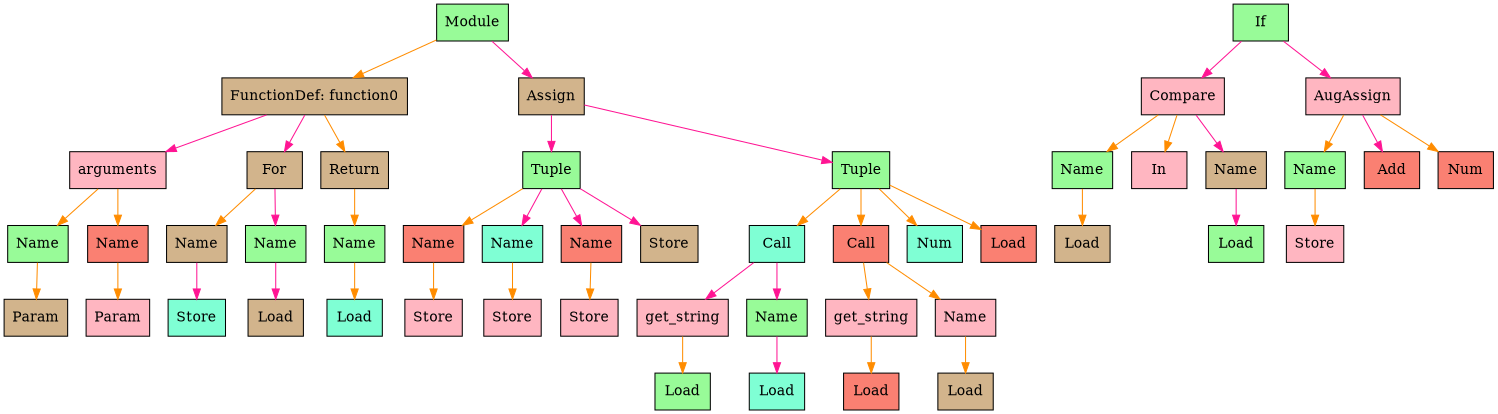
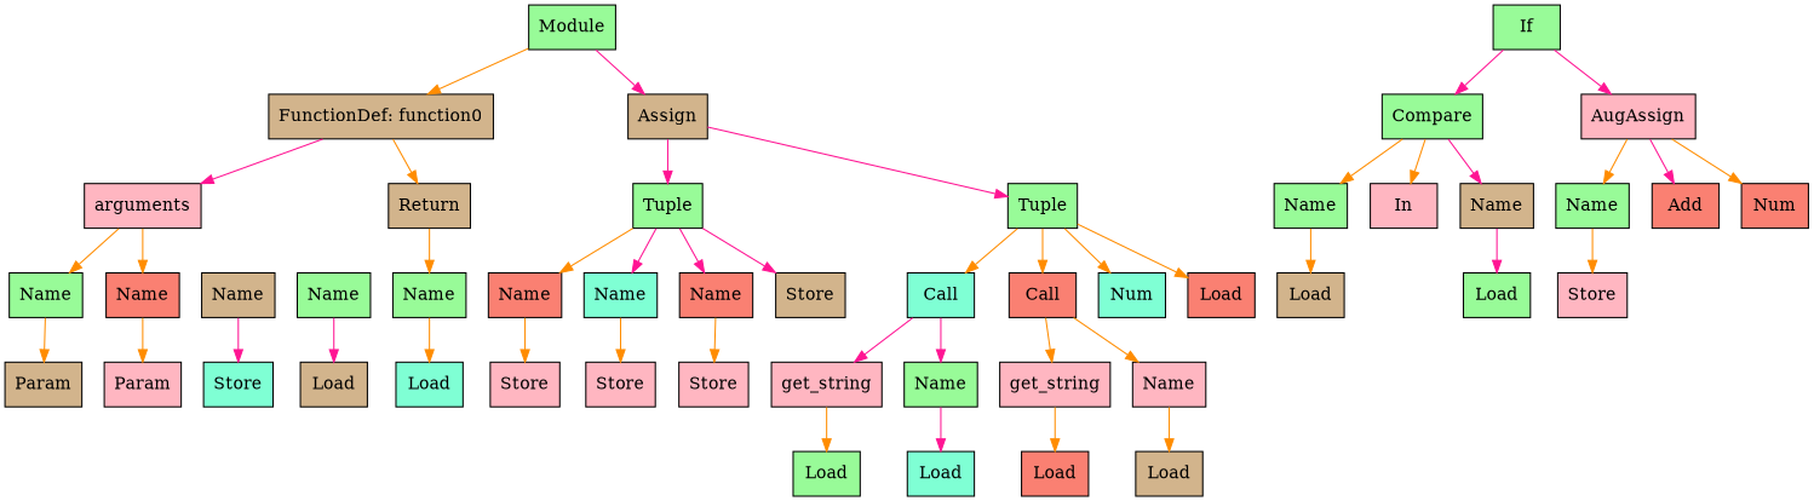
  digraph {
    node [fillcolor=palegreen shape=rect style=filled]
    edge [color=darkorange]
    n1 [label=Module]
    n2 [fillcolor=tan label="FunctionDef: function0"]
    n3 [fillcolor=tan label=Assign]
    n4 [fillcolor=lightpink label=arguments]
-   n5 [fillcolor=tan label=For]
    n6 [fillcolor=tan label=Return]
    n7 [label=Name]
    n8 [fillcolor=salmon label=Name]
    n9 [label=Tuple]
    n10 [label=Tuple]
    n11 [fillcolor=tan label=Name]
    n12 [label=Name]
    n13 [label=Name]
    n14 [fillcolor=tan label=Param]
    n15 [fillcolor=lightpink label=Param]
    n16 [fillcolor=salmon label=Name]
    n17 [fillcolor=aquamarine label=Name]
    n18 [fillcolor=salmon label=Name]
    n19 [fillcolor=tan label=Store]
    n20 [fillcolor=aquamarine label=Call]
    n21 [fillcolor=salmon label=Call]
    n22 [fillcolor=aquamarine label=Num]
    n23 [fillcolor=salmon label=Load]
    n24 [fillcolor=aquamarine label=Store]
    n25 [fillcolor=tan label=Load]
    n26 [label=If]
-   n27 [fillcolor=lightpink label=Compare]
+   n27 [label=Compare]
    n28 [fillcolor=lightpink label=AugAssign]
    n29 [fillcolor=aquamarine label=Load]
    n30 [fillcolor=lightpink label=Store]
    n31 [fillcolor=lightpink label=Store]
    n32 [fillcolor=lightpink label=Store]
    n33 [fillcolor=lightpink label=get_string]
    n34 [label=Name]
    n35 [fillcolor=lightpink label=get_string]
    n36 [fillcolor=lightpink label=Name]
    n37 [label=Name]
    n38 [fillcolor=lightpink label=In]
    n39 [fillcolor=tan label=Name]
    n40 [label=Name]
    n41 [fillcolor=salmon label=Add]
    n42 [fillcolor=salmon label=Num]
    n43 [label=Load]
    n44 [fillcolor=aquamarine label=Load]
    n45 [fillcolor=salmon label=Load]
    n46 [fillcolor=tan label=Load]
    n47 [fillcolor=tan label=Load]
    n48 [label=Load]
    n49 [fillcolor=lightpink label=Store]
    n1 -> n2
    n1 -> n3 [color=deeppink]
    n2 -> n4 [color=deeppink]
-   n2 -> n5 [color=deeppink]
    n2 -> n6
    n3 -> n9 [color=deeppink]
    n3 -> n10 [color=deeppink]
    n4 -> n7
    n4 -> n8
-   n5 -> n11
-   n5 -> n12 [color=deeppink]
    n6 -> n13
    n7 -> n14
    n8 -> n15
    n9 -> n16
    n9 -> n17 [color=deeppink]
    n9 -> n18 [color=deeppink]
    n9 -> n19 [color=deeppink]
    n10 -> n20
    n10 -> n21
    n10 -> n22
    n10 -> n23
    n11 -> n24 [color=deeppink]
    n12 -> n25 [color=deeppink]
    n13 -> n29
    n16 -> n30
    n17 -> n31
    n18 -> n32
    n20 -> n33 [color=deeppink]
    n20 -> n34 [color=deeppink]
    n21 -> n35
    n21 -> n36
    n26 -> n27 [color=deeppink]
    n26 -> n28 [color=deeppink]
    n27 -> n37
    n27 -> n38
    n27 -> n39 [color=deeppink]
    n28 -> n40
    n28 -> n41 [color=deeppink]
    n28 -> n42
    n33 -> n43
    n34 -> n44 [color=deeppink]
    n35 -> n45
    n36 -> n46
    n37 -> n47
    n39 -> n48 [color=deeppink]
    n40 -> n49
  }
